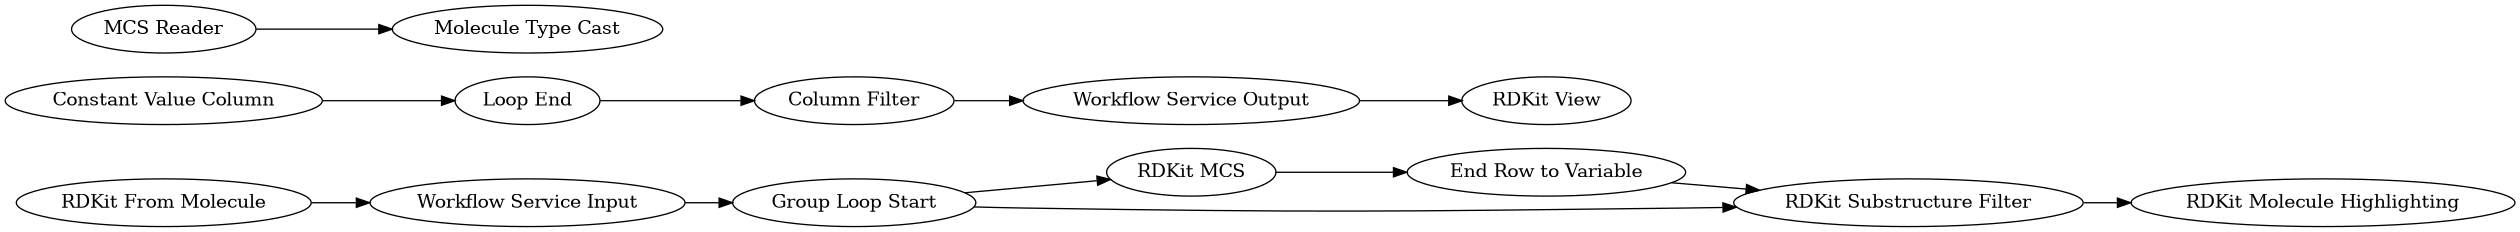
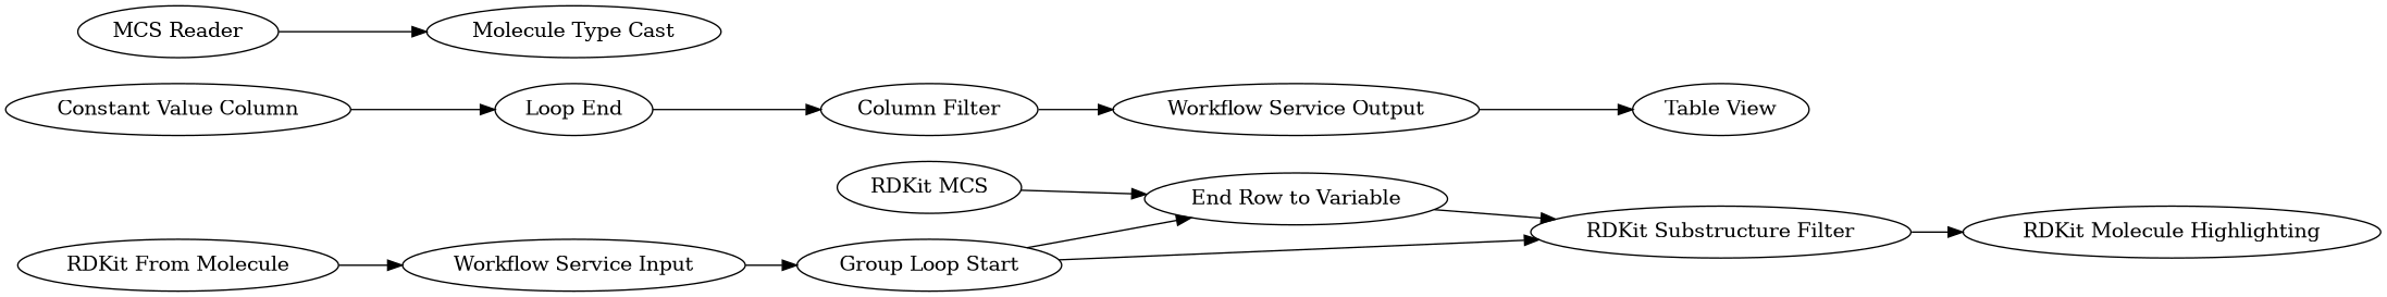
  digraph {
    rankdir=LR
    n1 [label="Group Loop Start"]
    n2 [label="RDKit MCS"]
    n3 [label="RDKit Substructure Filter"]
    n4 [label="End Row to Variable"]
    n5 [label="RDKit Molecule Highlighting"]
    n6 [label="Constant Value Column"]
    n7 [label="Loop End"]
    n8 [label="Column Filter"]
    n9 [label="Workflow Service Output"]
    n10 [label="RDKit From Molecule"]
    n11 [label="Workflow Service Input"]
    n12 [label="Molecule Type Cast"]
-   n13 [label="RDKit View"]
+   n13 [label="Table View"]
    n14 [label="MCS Reader"]
-   n1 -> n2
+   n1 -> n4
    n1 -> n3
    n2 -> n4
    n3 -> n5
    n4 -> n3
    n6 -> n7
    n7 -> n8
    n8 -> n9
    n9 -> n13
    n10 -> n11
    n11 -> n1
    n14 -> n12
  }
